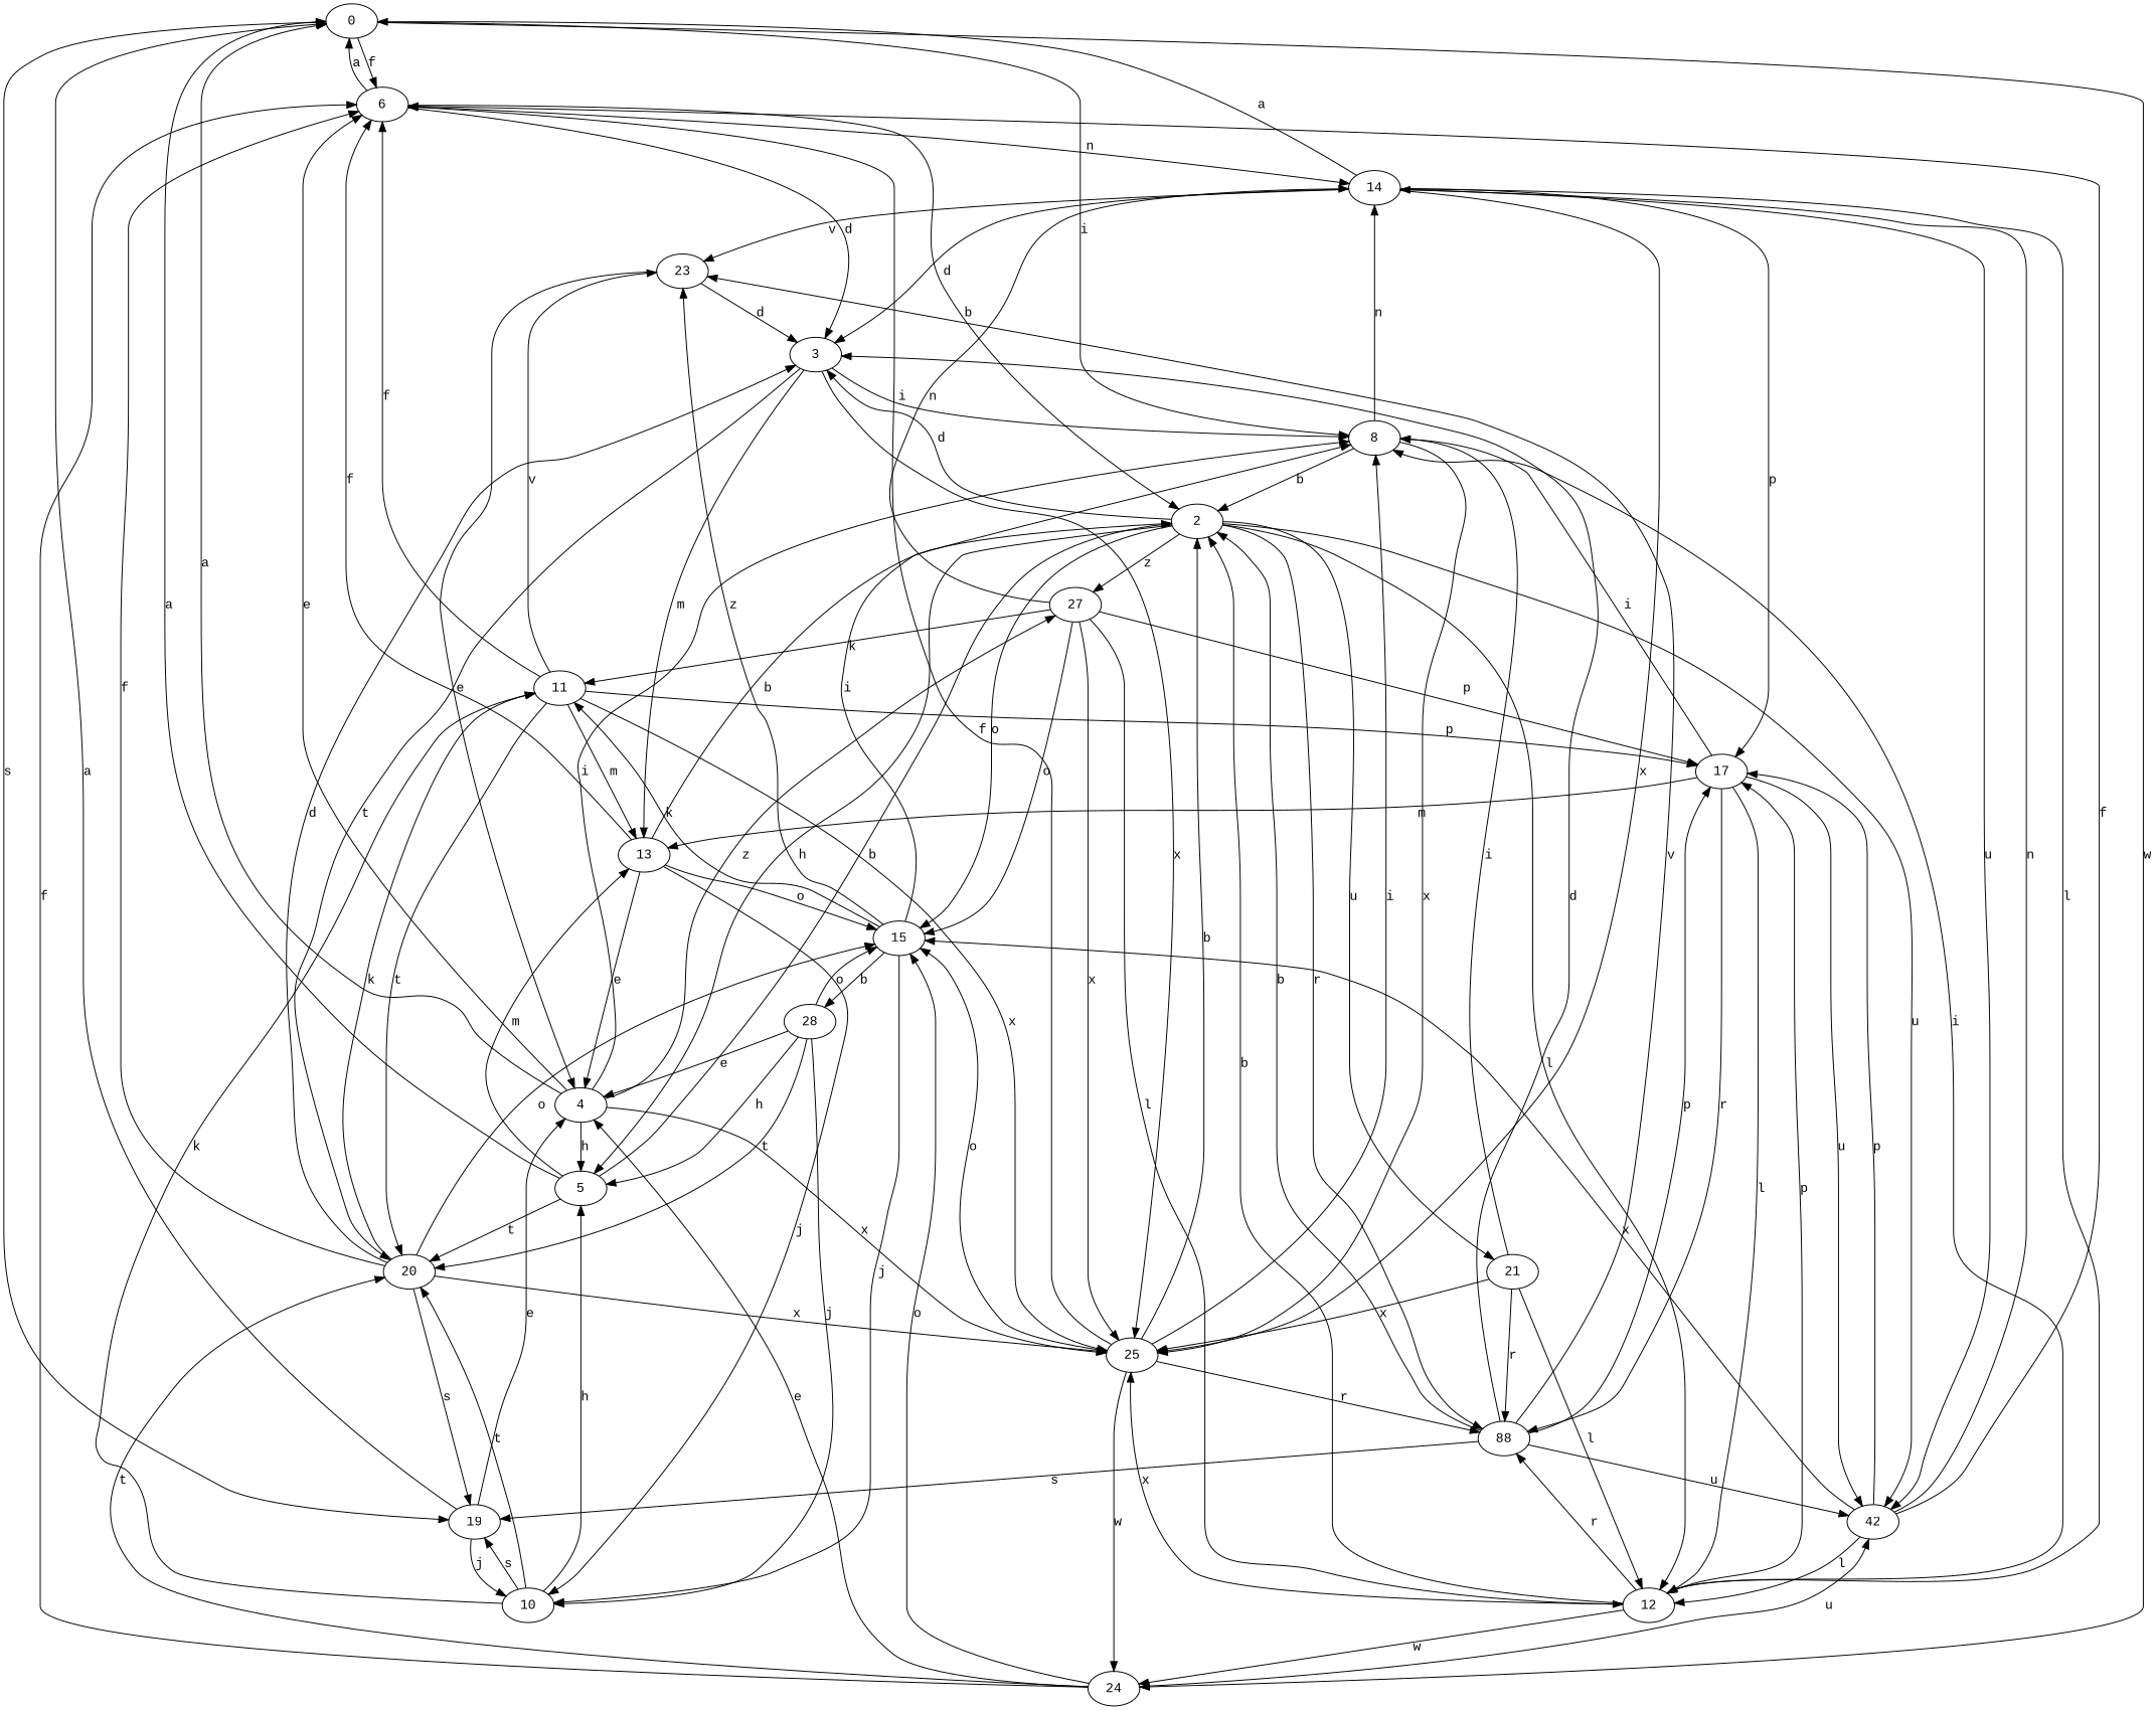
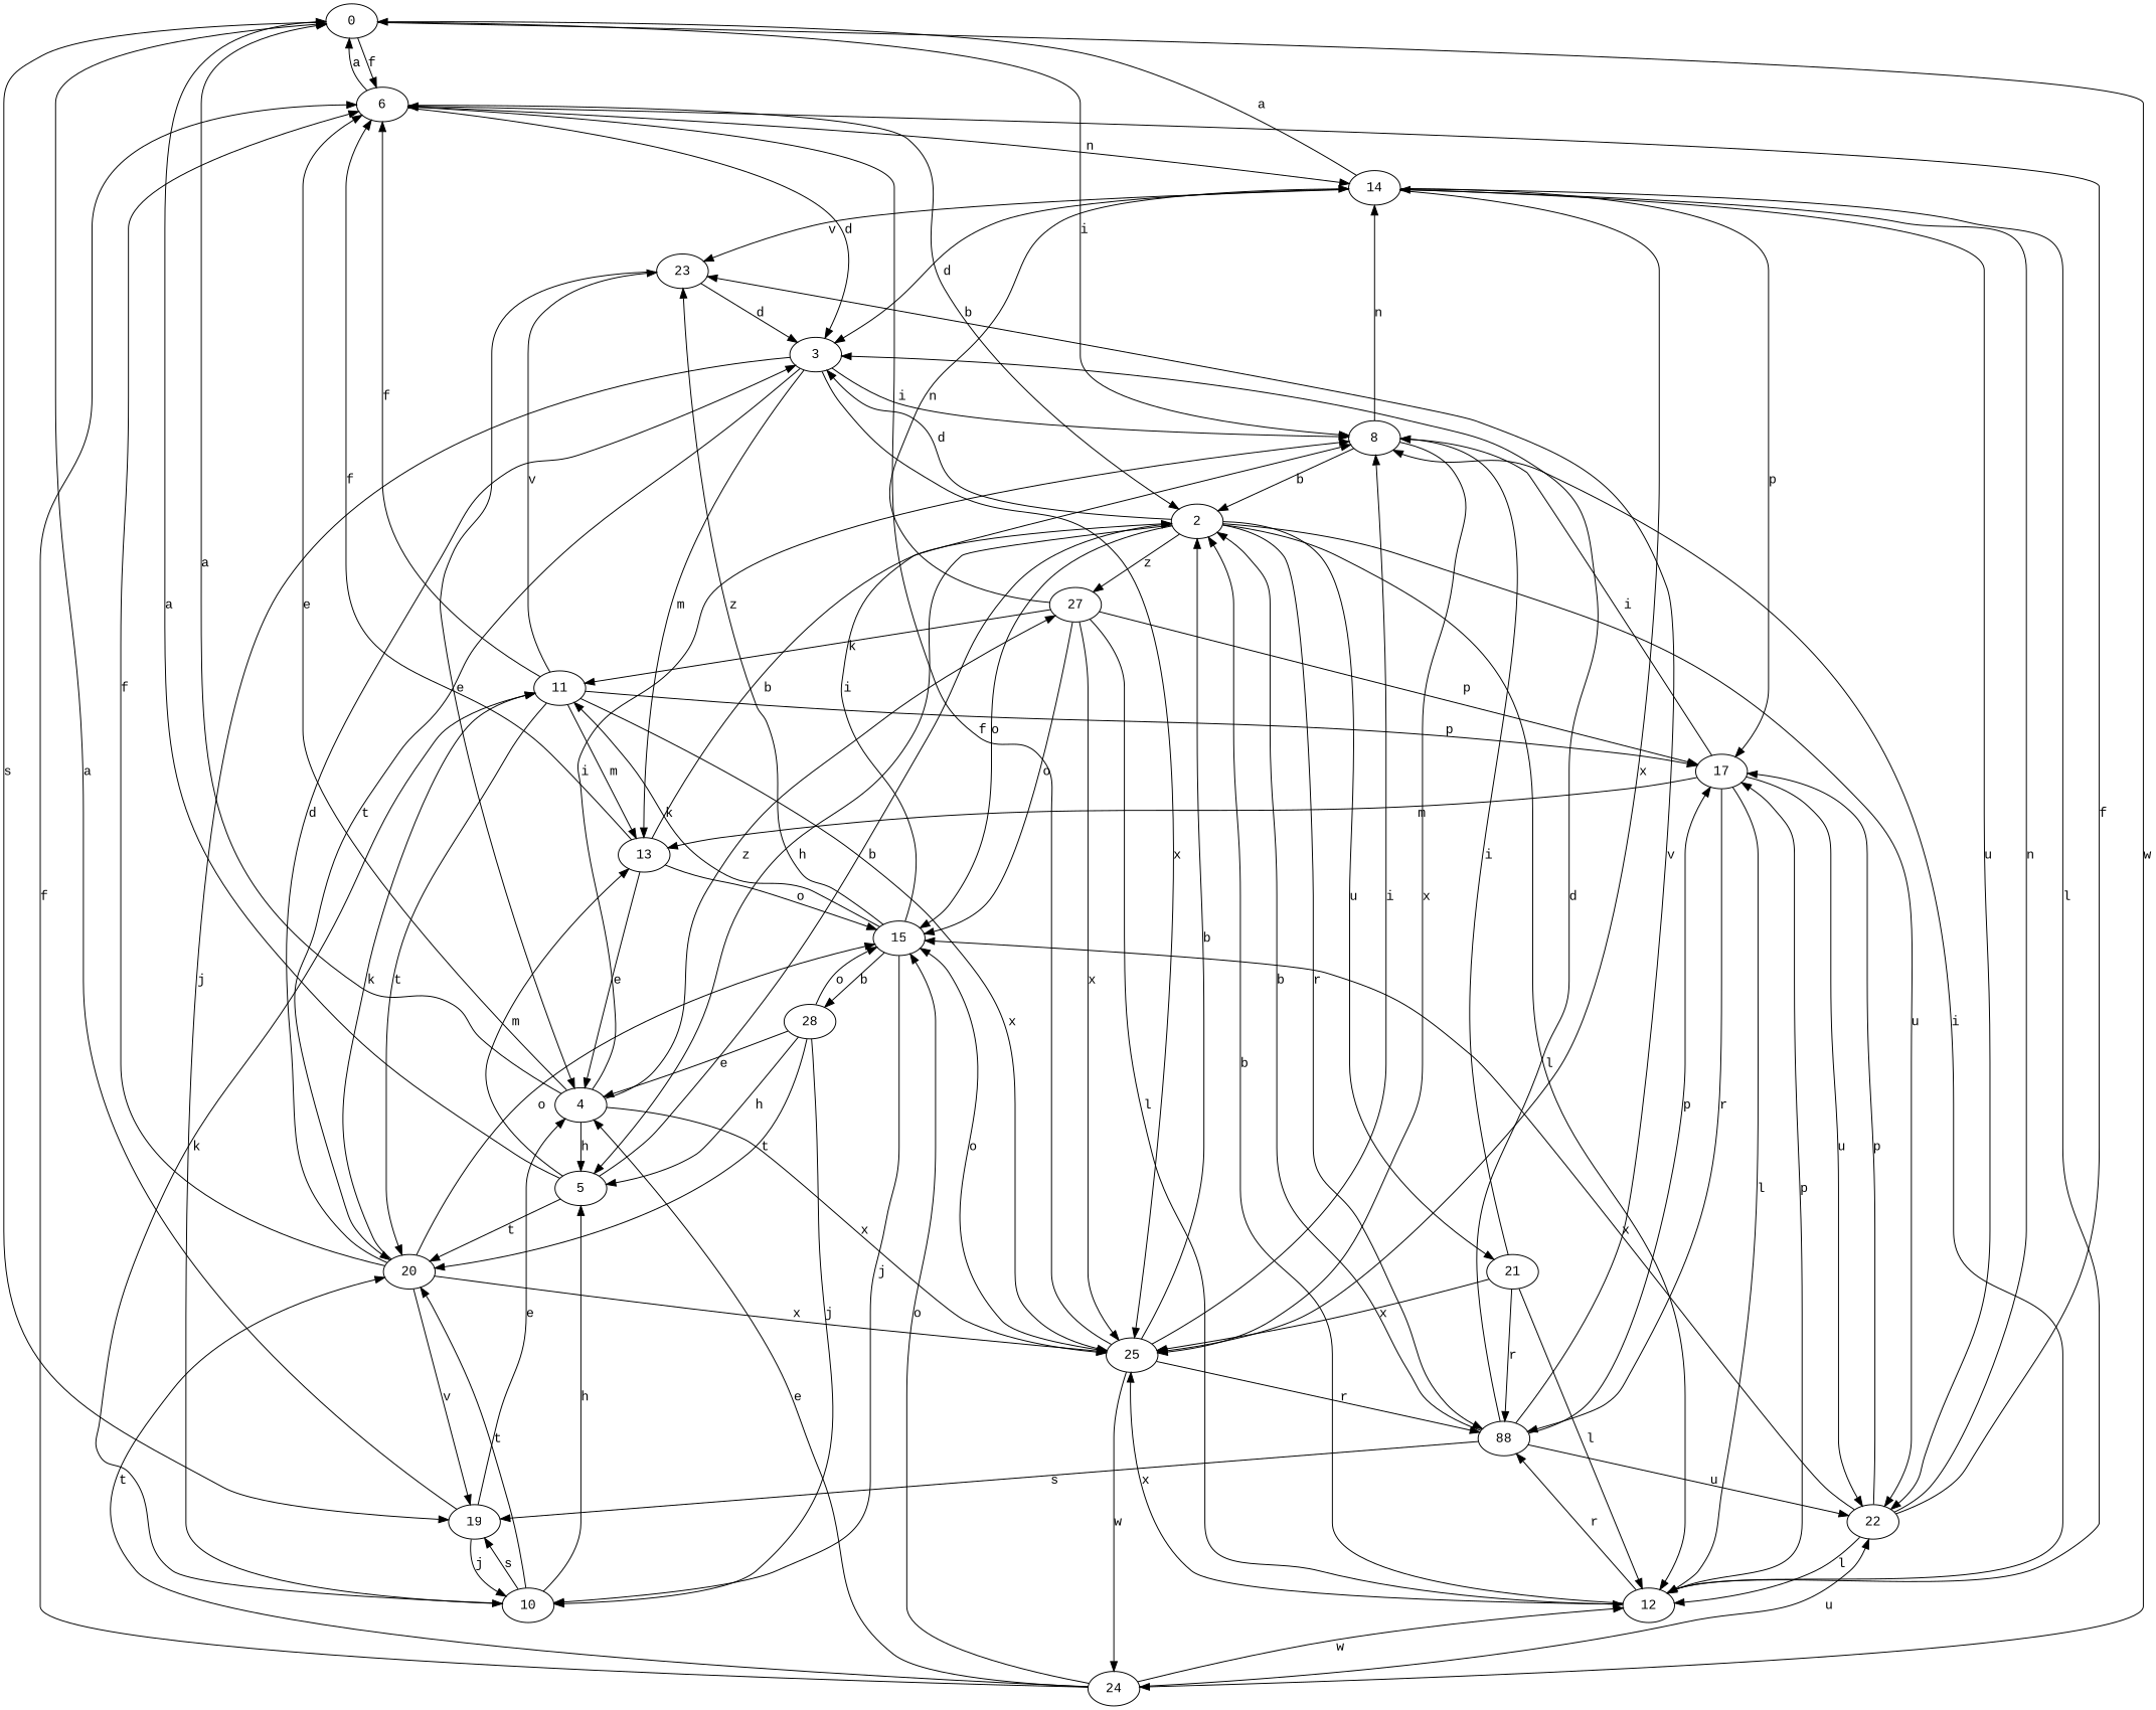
  strict digraph {
    fontname="Liberation Mono"
    node [fontname="Liberation Mono"]
    edge [fontname="Liberation Mono"]
    0
    6
    8
    19
    24
    2
    3
    14
    25
    4
    10
    15
-   22 [label=42]
+   22
    20
    n15 [label=5]
    12
    n17 [label=88]
    21
    27
    13
    17
    11
    23
    28
    0 -> 6 [label=f]
    0 -> 8 [label=i]
    0 -> 19 [label=s]
    0 -> 24 [label=w]
    6 -> 0 [label=a]
    6 -> 2 [label=b]
    6 -> 3 [label=d]
    6 -> 14 [label=n]
    8 -> 2 [label=b]
    8 -> 14 [label=n]
    8 -> 25 [label=x]
    19 -> 0 [label=a]
    19 -> 4 [label=e]
    19 -> 10 [label=j]
    24 -> 6 [label=f]
    24 -> 4 [label=e]
    24 -> 15 [label=o]
    24 -> 22 [label=u]
    24 -> 20 [label=t]
    2 -> 3 [label=d]
    2 -> 15 [label=o]
    2 -> 22 [label=u]
    2 -> n15 [label=h]
    2 -> 12 [label=l]
    2 -> n17 [label=r]
    2 -> 21 [label=u]
    2 -> 27 [label=z]
    3 -> 8 [label=i]
    3 -> 25 [label=x]
    3 -> 20 [label=t]
    3 -> 13 [label=m]
    14 -> 0 [label=a]
    14 -> 3 [label=d]
    14 -> 25 [label=x]
    14 -> 22 [label=u]
    14 -> 12 [label=l]
    14 -> 17 [label=p]
    14 -> 23 [label=v]
    25 -> 6 [label=f]
    25 -> 8 [label=i]
    25 -> 24 [label=w]
    25 -> 2 [label=b]
    25 -> 15 [label=o]
    25 -> n17 [label=r]
    4 -> 0 [label=a]
    4 -> 6 [label=e]
    4 -> 8 [label=i]
    4 -> 25 [label=x]
    4 -> n15 [label=h]
    4 -> 27 [label=z]
    10 -> 19 [label=s]
    10 -> 20 [label=t]
    10 -> n15 [label=h]
    10 -> 11 [label=k]
    15 -> 8 [label=i]
    15 -> 10 [label=j]
    15 -> 11 [label=k]
    15 -> 23 [label=z]
    15 -> 28 [label=b]
    22 -> 6 [label=f]
    22 -> 14 [label=n]
    22 -> 15 [label=x]
    22 -> 12 [label=l]
    22 -> 17 [label=p]
    20 -> 6 [label=f]
-   20 -> 19 [label=s]
+   20 -> 19 [label=v]
    20 -> 3 [label=d]
    20 -> 25 [label=x]
    20 -> 15 [label=o]
    20 -> 11 [label=k]
    n15 -> 0 [label=a]
    n15 -> 2 [label=b]
    n15 -> 20 [label=t]
    n15 -> 13 [label=m]
    12 -> 8 [label=i]
-   12 -> 24 [label=w]
+   24 -> 12 [label=w]
    12 -> 2 [label=b]
    12 -> 25 [label=x]
    12 -> n17 [label=r]
    12 -> 17 [label=p]
    n17 -> 19 [label=s]
    n17 -> 2 [label=b]
    n17 -> 3 [label=d]
    n17 -> 22 [label=u]
    n17 -> 17 [label=p]
    n17 -> 23 [label=v]
    21 -> 8 [label=i]
    21 -> 25 [label=x]
    21 -> 12 [label=l]
    21 -> n17 [label=r]
    27 -> 14 [label=n]
    27 -> 25 [label=x]
    27 -> 15 [label=o]
    27 -> 12 [label=l]
    27 -> 17 [label=p]
    27 -> 11 [label=k]
    13 -> 6 [label=f]
    13 -> 2 [label=b]
    13 -> 4 [label=e]
-   13 -> 10 [label=j]
+   3 -> 10 [label=j]
    13 -> 15 [label=o]
    17 -> 8 [label=i]
    17 -> 22 [label=u]
    17 -> 12 [label=l]
    17 -> n17 [label=r]
    17 -> 13 [label=m]
    11 -> 6 [label=f]
    11 -> 25 [label=x]
    11 -> 20 [label=t]
    11 -> 13 [label=m]
    11 -> 17 [label=p]
    11 -> 23 [label=v]
    23 -> 3 [label=d]
    23 -> 4 [label=e]
    28 -> 4 [label=e]
    28 -> 10 [label=j]
    28 -> 15 [label=o]
    28 -> 20 [label=t]
    28 -> n15 [label=h]
  }
